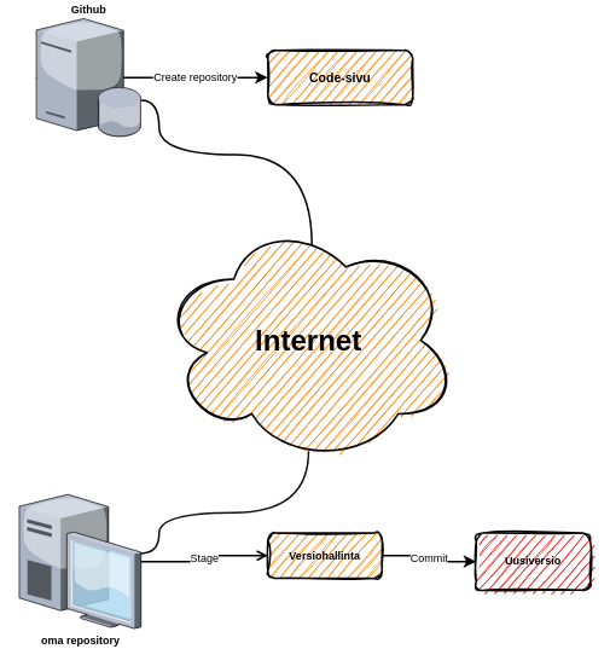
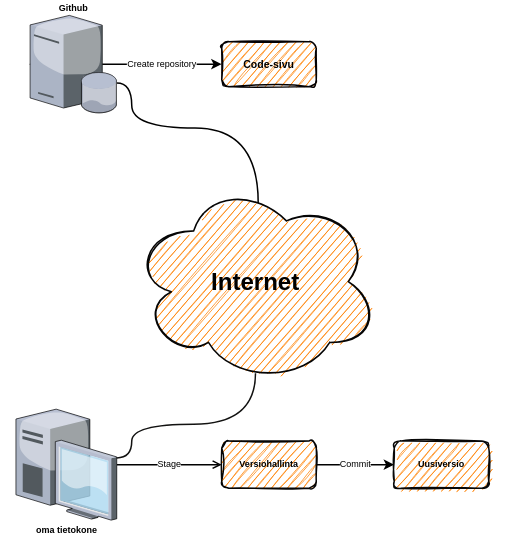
  <mxCell id="0" />
  <mxCell id="1" parent="0" />
  <mxCell id="2" style="edgeStyle=orthogonalEdgeStyle;curved=1;orthogonalLoop=1;jettySize=auto;html=1;strokeWidth=2;fontSize=14;endSize=8;endArrow=none;endFill=0;" edge="1" parent="1" target="4"><mxGeometry relative="1" as="geometry"><mxPoint x="175" y="90" as="targetPoint" /><mxPoint x="343.6" y="270" as="sourcePoint" /><Array as="points"><mxPoint x="344" y="170" /><mxPoint x="175" y="170" /><mxPoint x="175" y="110" /></Array></mxGeometry></mxCell>
  <mxCell id="3" value="Create repository" style="edgeStyle=orthogonalEdgeStyle;rounded=1;orthogonalLoop=1;jettySize=auto;html=1;fontSize=12;entryX=0;entryY=0.5;entryDx=0;entryDy=0;strokeWidth=2;endSize=8;" edge="1" parent="1" target="10"><mxGeometry x="0.399" relative="1" as="geometry"><mxPoint x="235" y="85" as="targetPoint" /><mxPoint x="45" y="85" as="sourcePoint" /><Array as="points"><mxPoint x="37" y="85" /></Array><mxPoint as="offset" /></mxGeometry></mxCell>
  <mxCell id="4" value="Github" style="verticalLabelPosition=top;sketch=0;aspect=fixed;html=1;verticalAlign=bottom;align=center;outlineConnect=0;shape=mxgraph.citrix.database_server;fontSize=12;fontStyle=1;labelPosition=center;" vertex="1" parent="1"><mxGeometry x="39.44" y="20" width="115.56" height="130" as="geometry" /></mxCell>
  <mxCell id="5" value="Stage" style="edgeStyle=orthogonalEdgeStyle;rounded=0;orthogonalLoop=1;jettySize=auto;html=1;entryX=0;entryY=0.5;entryDx=0;entryDy=0;fontSize=12;strokeWidth=2;endSize=8;endArrow=open;" edge="1" parent="1" source="6" target="8"><mxGeometry relative="1" as="geometry" /></mxCell>
- <mxCell id="6" value="oma repository" style="verticalLabelPosition=bottom;sketch=0;aspect=fixed;html=1;verticalAlign=top;strokeColor=none;align=center;outlineConnect=0;shape=mxgraph.citrix.desktop;fontSize=12;fillColor=#eb1414;fontStyle=1" vertex="1" parent="1"><mxGeometry x="20.59" y="545" width="134.41" height="148" as="geometry" /></mxCell>
+ <mxCell id="6" value="oma tietokone" style="verticalLabelPosition=bottom;sketch=0;aspect=fixed;html=1;verticalAlign=top;strokeColor=none;align=center;outlineConnect=0;shape=mxgraph.citrix.desktop;fontSize=12;fillColor=#eb1414;fontStyle=1" vertex="1" parent="1"><mxGeometry x="20.59" y="545" width="134.41" height="148" as="geometry" /></mxCell>
  <mxCell id="7" value="Commit" style="edgeStyle=orthogonalEdgeStyle;rounded=1;orthogonalLoop=1;jettySize=auto;html=1;entryX=0;entryY=0.5;entryDx=0;entryDy=0;fontSize=12;strokeWidth=2;endSize=8;" edge="1" parent="1" source="8" target="9"><mxGeometry relative="1" as="geometry" /></mxCell>
- <mxCell id="8" value="&lt;b&gt;Versiohallinta&lt;/b&gt;" style="rounded=1;whiteSpace=wrap;html=1;fontSize=12;strokeColor=#050505;strokeWidth=2;sketch=1;curveFitting=1;jiggle=2;fillColor=#FF8000;" vertex="1" parent="1"><mxGeometry x="295" y="587.5" width="126" height="50" as="geometry" /></mxCell>
- <mxCell id="9" value="&lt;b&gt;Uusiversio&lt;/b&gt;" style="rounded=1;whiteSpace=wrap;html=1;fontSize=12;strokeWidth=2;strokeColor=#080808;sketch=1;curveFitting=1;jiggle=2;fillColor=#eb1414;" vertex="1" parent="1"><mxGeometry x="525" y="587.5" width="126" height="63" as="geometry" /></mxCell>
- <mxCell id="10" value="&lt;b&gt;&lt;font style=&quot;font-size: 14px;&quot;&gt;Code-sivu&lt;/font&gt;&lt;/b&gt;" style="rounded=1;whiteSpace=wrap;html=1;fontSize=12;strokeWidth=2;strokeColor=#030103;fillColor=#FF8000;glass=0;shadow=0;sketch=1;curveFitting=1;jiggle=2;" vertex="1" parent="1"><mxGeometry x="295" y="55" width="160" height="60" as="geometry" /></mxCell>
+ <mxCell id="8" value="&lt;b&gt;Versiohallinta&lt;/b&gt;" style="rounded=1;whiteSpace=wrap;html=1;fontSize=12;strokeColor=#050505;strokeWidth=2;sketch=1;curveFitting=1;jiggle=2;fillColor=#FF8000;" vertex="1" parent="1"><mxGeometry x="295" y="587.5" width="126" height="63" as="geometry" /></mxCell>
+ <mxCell id="9" value="&lt;b&gt;Uusiversio&lt;/b&gt;" style="rounded=1;whiteSpace=wrap;html=1;fontSize=12;strokeWidth=2;strokeColor=#080808;sketch=1;curveFitting=1;jiggle=2;fillColor=#FF8000;" vertex="1" parent="1"><mxGeometry x="525" y="587.5" width="126" height="63" as="geometry" /></mxCell>
+ <mxCell id="10" value="&lt;b&gt;&lt;font style=&quot;font-size: 14px;&quot;&gt;Code-sivu&lt;/font&gt;&lt;/b&gt;" style="rounded=1;whiteSpace=wrap;html=1;fontSize=12;strokeWidth=2;strokeColor=#030103;fillColor=#FF8000;glass=0;shadow=0;sketch=1;curveFitting=1;jiggle=2;" vertex="1" parent="1"><mxGeometry x="295" y="55" width="126" height="60" as="geometry" /></mxCell>
  <mxCell id="11" style="edgeStyle=orthogonalEdgeStyle;curved=1;orthogonalLoop=1;jettySize=auto;html=1;shadow=0;strokeColor=#121211;strokeWidth=2;fontSize=32;endSize=8;exitX=0.5;exitY=0.952;exitDx=0;exitDy=0;exitPerimeter=0;endArrow=none;endFill=0;" edge="1" parent="1" source="12" target="6"><mxGeometry relative="1" as="geometry"><mxPoint x="175" y="620" as="targetPoint" /><Array as="points"><mxPoint x="340" y="565" /><mxPoint x="175" y="565" /><mxPoint x="175" y="610" /></Array></mxGeometry></mxCell>
  <mxCell id="12" value="&lt;b&gt;&lt;font style=&quot;font-size: 32px;&quot;&gt;Internet&lt;/font&gt;&lt;/b&gt;" style="ellipse;shape=cloud;whiteSpace=wrap;html=1;rounded=1;shadow=0;glass=0;sketch=1;fillStyle=auto;strokeColor=#050505;strokeWidth=2;fontSize=14;fillColor=#FF8000;gradientColor=none;" vertex="1" parent="1"><mxGeometry x="175" y="240" width="330" height="270" as="geometry" /></mxCell>
